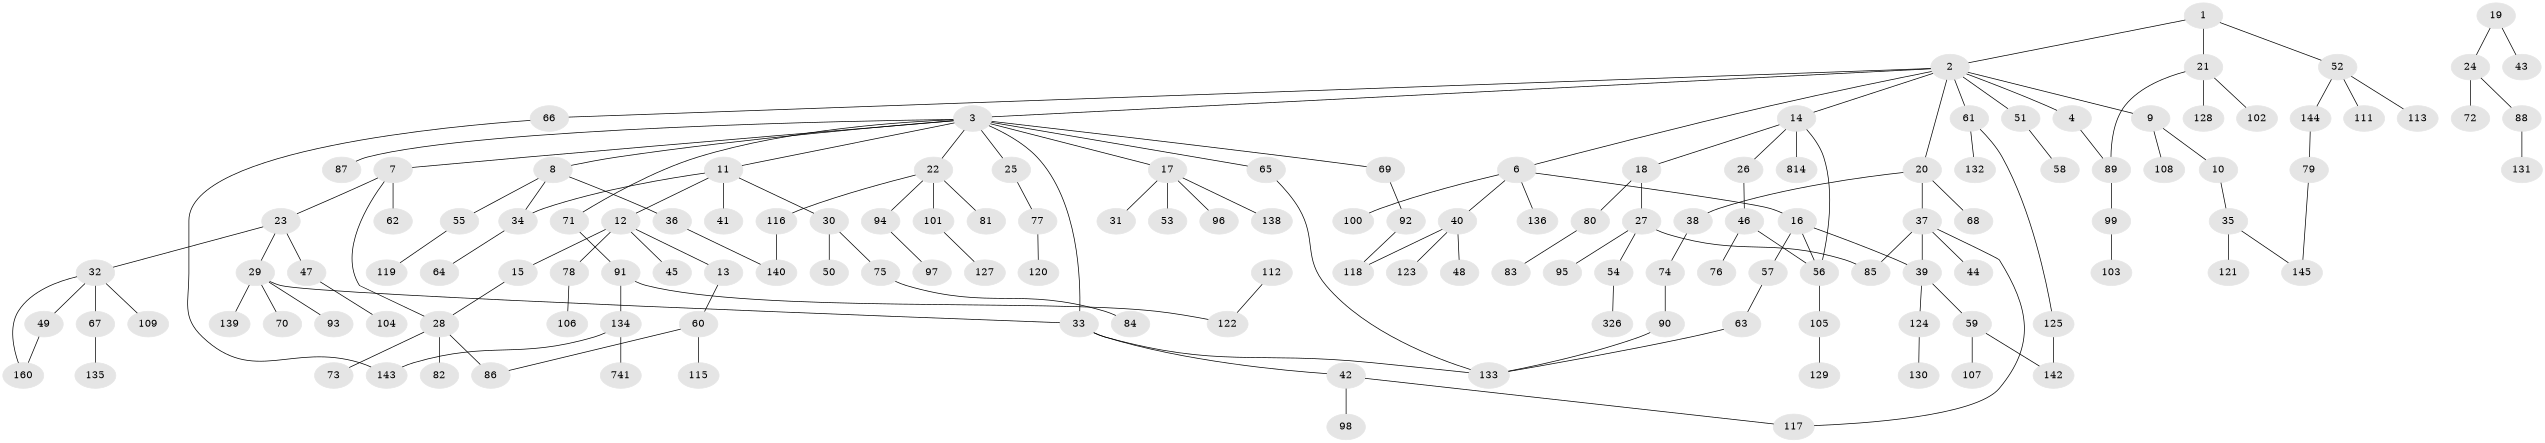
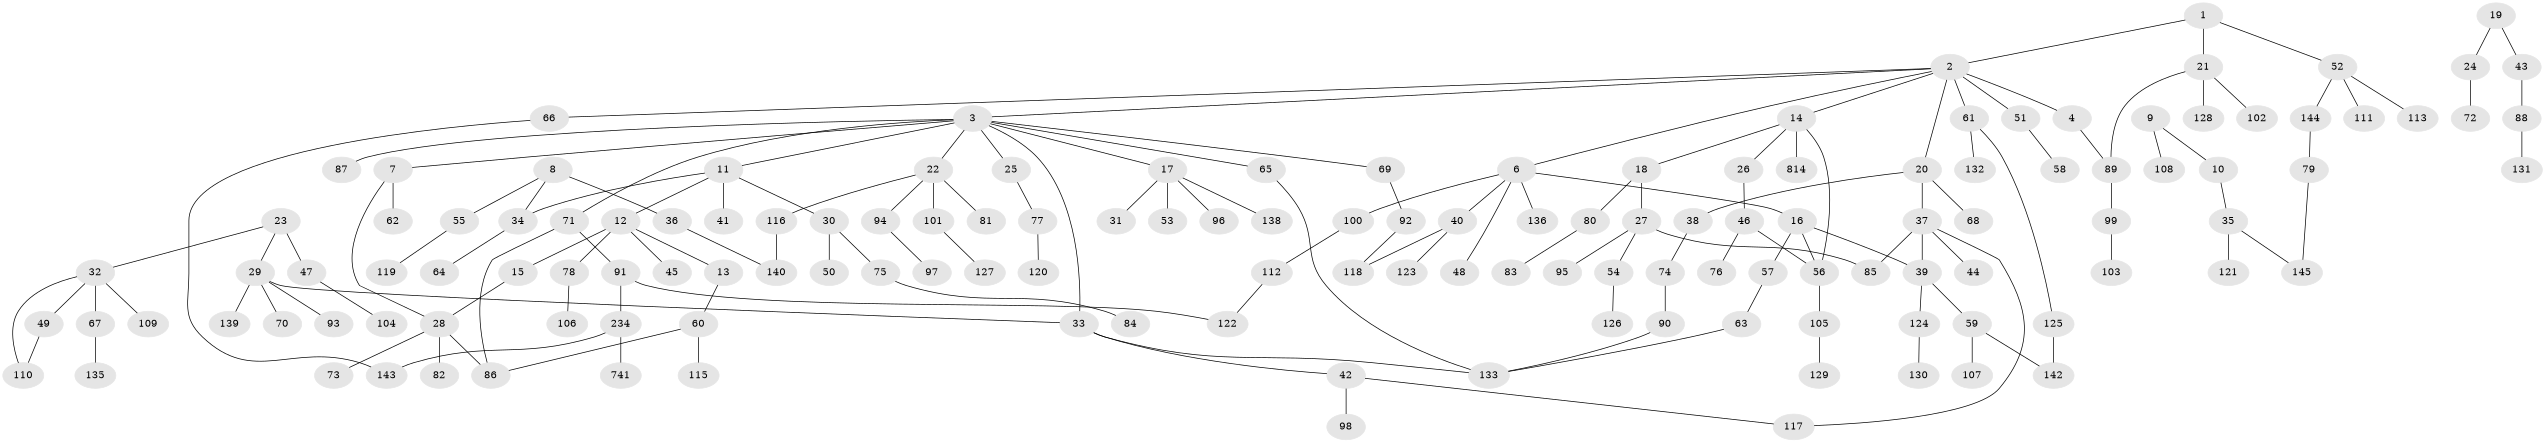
  graph {
    node [color=gray90 style=filled]
    1
    2
    21
    52
    3
    4
    6
    9
    14
    20
    51
    61
    66
    89
    102
    128
    111
    113
    144
    7
    8
    11
    17
    22
    25
    33
    65
    69
    71
    87
    16
    40
    100
    136
    10
    108
    18
    26
    56
    n40 [label=814]
    37
    38
    68
    58
    125
    132
    143
    23
    28
    62
    34
    36
    55
    12
    30
    41
    31
    53
    96
    138
    81
    94
    101
    116
    77
    42
    133
    92
    86
    91
    99
    19
    24
    43
    39
    57
    48
    118
    123
    112
    29
    32
    47
    73
    82
    64
    140
    119
    35
    121
    145
    13
    15
    45
    78
    50
    75
    60
    106
    115
    27
    80
    46
    105
    59
    124
    63
    54
    85
    95
    83
    72
    88
    44
    117
    74
    97
    127
    70
    93
    139
    49
    67
    109
-   110 [label=160]
+   110
    104
    131
    120
    76
-   126 [label=326]
+   126
    84
    135
    98
    90
    107
    142
    130
    79
    129
    103
    122
-   134
+   134 [label=234]
    n143 [label=741]
    1 -- 2
    1 -- 21
    1 -- 52
    2 -- 3
    2 -- 4
    2 -- 6
-   2 -- 9
    2 -- 14
    2 -- 20
    2 -- 51
    2 -- 61
    2 -- 66
    21 -- 89
    21 -- 102
    21 -- 128
    52 -- 111
    52 -- 113
    52 -- 144
    3 -- 7
-   3 -- 8
    3 -- 11
    3 -- 17
    3 -- 22
    3 -- 25
    3 -- 33
    3 -- 65
    3 -- 69
    3 -- 71
    3 -- 87
    4 -- 89
    6 -- 16
    6 -- 40
    6 -- 100
    6 -- 136
    9 -- 10
    9 -- 108
    14 -- 18
    14 -- 26
    14 -- 56
    14 -- n40
    20 -- 37
    20 -- 38
    20 -- 68
    51 -- 58
    61 -- 125
    61 -- 132
    66 -- 143
    89 -- 99
    144 -- 79
-   7 -- 23
    7 -- 28
    7 -- 62
    8 -- 34
    8 -- 36
    8 -- 55
    11 -- 34
    11 -- 12
    11 -- 30
    11 -- 41
    17 -- 31
    17 -- 53
    17 -- 96
    17 -- 138
    22 -- 81
    22 -- 94
    22 -- 101
    22 -- 116
    25 -- 77
    33 -- 42
    33 -- 133
    65 -- 133
    69 -- 92
+   71 -- 86
    71 -- 91
    16 -- 56
    16 -- 39
    16 -- 57
-   40 -- 48
+   6 -- 48
    40 -- 118
    40 -- 123
+   100 -- 112
    10 -- 35
    18 -- 27
    18 -- 80
    26 -- 46
    56 -- 105
    37 -- 39
    37 -- 85
    37 -- 44
    37 -- 117
    38 -- 74
    125 -- 142
    23 -- 29
    23 -- 32
    23 -- 47
    28 -- 86
    28 -- 73
    28 -- 82
    34 -- 64
    36 -- 140
    55 -- 119
    12 -- 13
    12 -- 15
    12 -- 45
    12 -- 78
    30 -- 50
    30 -- 75
    94 -- 97
    101 -- 127
    116 -- 140
    77 -- 120
    42 -- 117
    42 -- 98
    92 -- 118
    91 -- 122
    91 -- 134
    99 -- 103
    19 -- 24
    19 -- 43
    24 -- 72
-   24 -- 88
+   43 -- 88
    39 -- 59
    39 -- 124
    57 -- 63
    112 -- 122
    29 -- 33
    29 -- 70
    29 -- 93
    29 -- 139
    32 -- 49
    32 -- 67
    32 -- 109
    32 -- 110
    47 -- 104
    35 -- 121
    35 -- 145
    13 -- 60
    15 -- 28
    78 -- 106
    75 -- 84
    60 -- 86
    60 -- 115
    27 -- 54
    27 -- 85
    27 -- 95
    80 -- 83
    46 -- 56
    46 -- 76
    105 -- 129
    59 -- 107
    59 -- 142
    124 -- 130
    63 -- 133
    54 -- 126
    88 -- 131
    74 -- 90
    49 -- 110
    67 -- 135
    90 -- 133
    79 -- 145
    134 -- 143
    134 -- n143
  }
